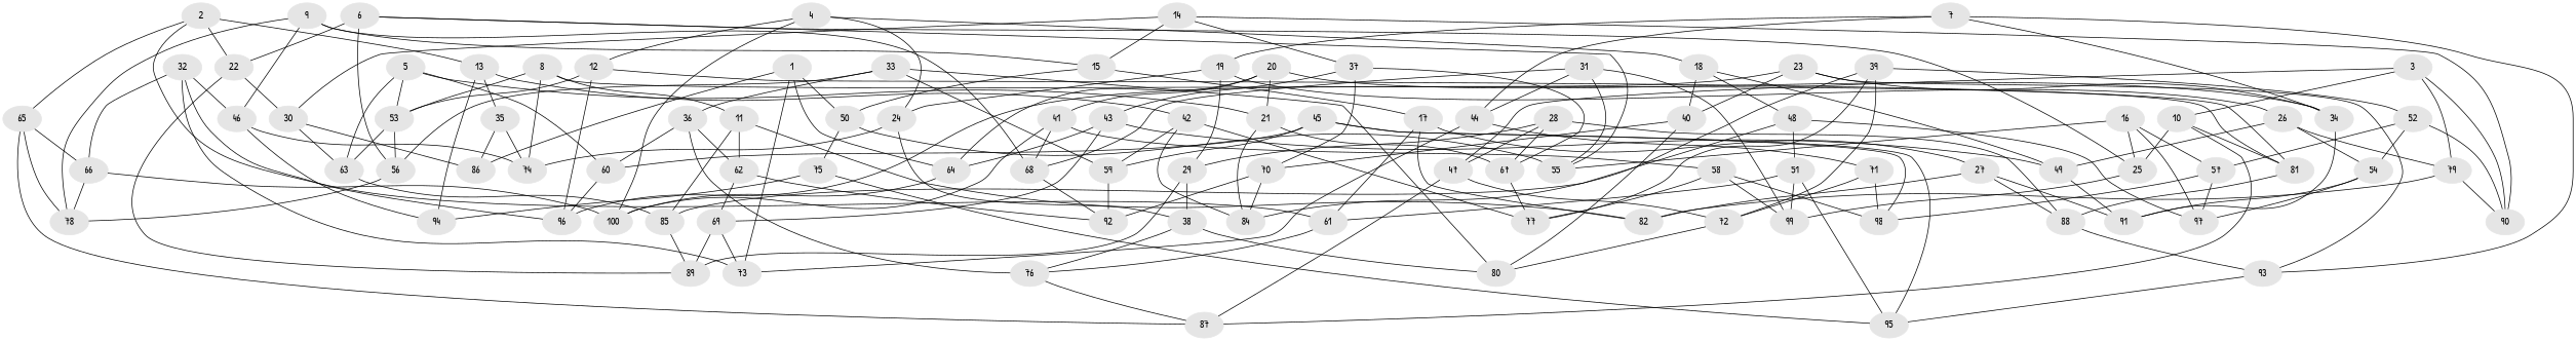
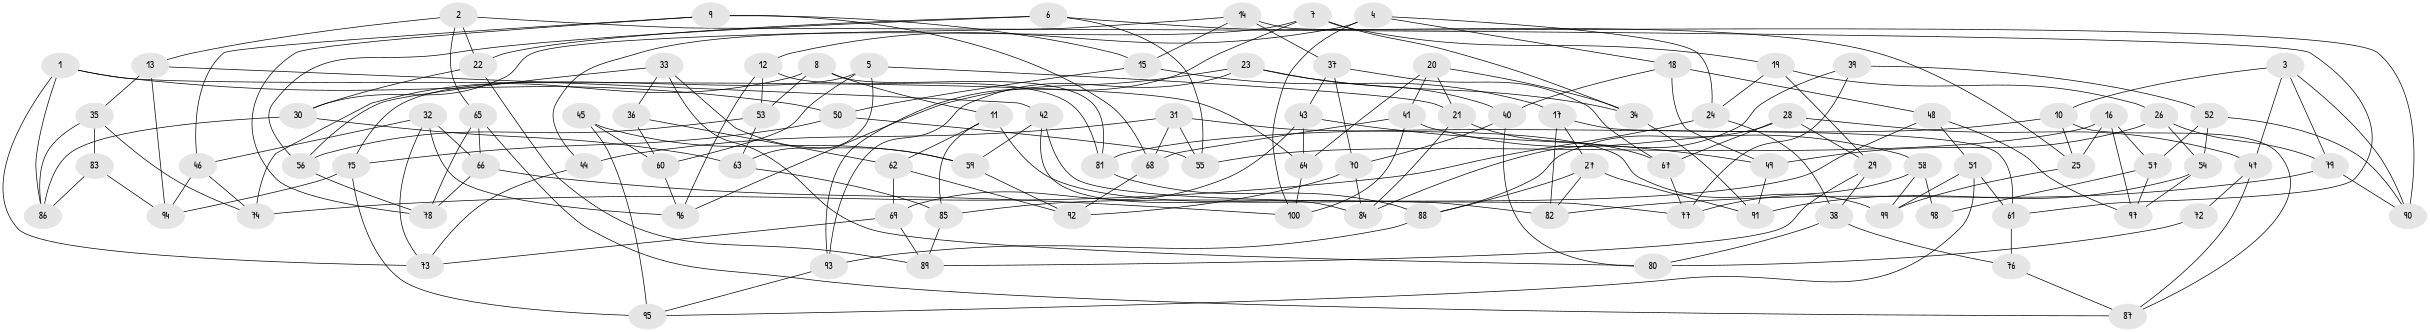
  graph {
    fontname="Patrick Hand"
    node [color=gray90 fontname="Patrick Hand" style=filled]
    edge [fontname="Patrick Hand"]
    1
    50
    64
    73
    86
    75
    55
    100
    2
    13
    22
    61
    65
    35
    42
    94
    30
    89
    76
    78
    87
    66
    3
    10
    47
    79
    90
    25
    81
    72
    82
    4
    12
    18
    24
    53
    96
    40
    48
    49
    74
    38
    5
    21
    60
    63
    67
    84
    85
    95
    6
    56
    99
    7
    19
    34
    44
    93
    26
    29
    91
-   71
    8
    11
    62
    88
    9
    15
    46
    68
    17
    92
    69
+   83
    59
    77
    14
    37
    43
    70
    27
    16
    57
    97
    98
    80
    51
    54
    20
    41
    58
    23
    28
    31
    32
    33
    36
    39
    52
    45
    1 -- 50
    1 -- 64
    1 -- 73
    1 -- 86
    50 -- 75
    50 -- 55
    64 -- 100
    75 -- 94
    75 -- 95
    2 -- 13
    2 -- 22
    2 -- 61
    2 -- 65
    13 -- 35
    13 -- 42
    13 -- 94
    22 -- 30
    22 -- 89
    61 -- 76
    65 -- 78
    65 -- 87
    65 -- 66
    35 -- 86
    35 -- 74
+   35 -- 83
    42 -- 84
    42 -- 59
    42 -- 77
    30 -- 86
    30 -- 63
    76 -- 87
    66 -- 100
    66 -- 78
    3 -- 10
    3 -- 47
    3 -- 79
    3 -- 90
    10 -- 87
    10 -- 25
    10 -- 81
    47 -- 87
    47 -- 72
    79 -- 90
    79 -- 82
    25 -- 99
    81 -- 88
    72 -- 80
    4 -- 100
    4 -- 12
    4 -- 18
    4 -- 24
    12 -- 81
    12 -- 53
    12 -- 96
    18 -- 40
    18 -- 48
    18 -- 49
    24 -- 74
    24 -- 38
    53 -- 63
    53 -- 56
    40 -- 70
    40 -- 80
    48 -- 85
    48 -- 97
    48 -- 51
    49 -- 91
    38 -- 76
    38 -- 80
-   5 -- 53
+   5 -- 75
    5 -- 21
    5 -- 60
    5 -- 63
    21 -- 67
    21 -- 84
    60 -- 96
    63 -- 85
    67 -- 77
    85 -- 89
    6 -- 55
    6 -- 22
    6 -- 25
    6 -- 56
    56 -- 78
    7 -- 19
    7 -- 34
    7 -- 44
    7 -- 93
    19 -- 24
    19 -- 26
    19 -- 29
    34 -- 91
    44 -- 73
-   44 -- 71
    93 -- 95
    26 -- 79
    26 -- 49
    26 -- 54
    29 -- 89
    29 -- 38
-   71 -- 72
-   71 -- 98
    8 -- 81
    8 -- 53
    8 -- 74
    8 -- 11
    11 -- 82
    11 -- 85
    11 -- 62
    62 -- 92
    62 -- 69
    88 -- 93
    9 -- 78
    9 -- 15
    9 -- 46
    9 -- 68
    15 -- 50
    15 -- 17
    46 -- 94
    46 -- 74
    68 -- 92
    17 -- 61
    17 -- 82
    17 -- 27
    69 -- 73
    69 -- 89
+   83 -- 86
+   83 -- 94
    59 -- 92
    14 -- 30
    14 -- 90
    14 -- 15
    14 -- 37
    37 -- 67
    37 -- 43
    37 -- 70
    43 -- 64
    43 -- 49
    43 -- 69
    70 -- 84
    70 -- 92
    27 -- 82
    27 -- 91
    27 -- 88
    16 -- 55
    16 -- 25
    16 -- 57
    16 -- 97
    57 -- 97
    57 -- 98
    51 -- 61
    51 -- 95
    51 -- 99
    54 -- 91
    54 -- 97
    20 -- 64
    20 -- 21
    20 -- 34
    20 -- 41
    41 -- 100
    41 -- 68
    41 -- 58
    58 -- 99
    58 -- 77
    58 -- 98
    23 -- 96
    23 -- 40
    23 -- 34
    23 -- 93
    28 -- 47
    28 -- 67
    28 -- 29
    28 -- 88
    31 -- 55
    31 -- 99
    31 -- 44
    31 -- 68
    32 -- 73
    32 -- 66
    32 -- 96
    32 -- 46
    33 -- 56
    33 -- 59
    33 -- 80
    33 -- 36
-   36 -- 76
    36 -- 60
    36 -- 62
-   39 -- 72
    39 -- 84
    39 -- 77
    39 -- 52
    52 -- 90
    52 -- 57
    52 -- 54
    45 -- 60
    45 -- 95
    45 -- 59
-   45 -- 98
  }
